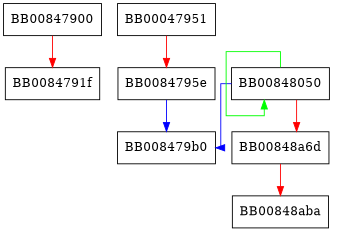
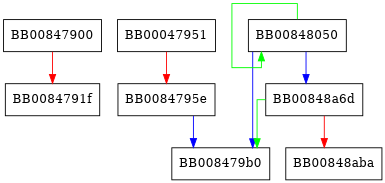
  digraph {
    splines=ortho
    node [shape=box]
    edge [color=red]
    BB00847900
    BB0084791f
    n3 [label=BB00047951]
    BB0084795e
    BB008479b0
    BB00848050
    BB00848a6d
    BB00848aba
    BB00847900 -> BB0084791f
    n3 -> BB0084795e
    BB0084795e -> BB008479b0 [color=blue]
    BB00848050 -> BB008479b0 [color=blue]
    BB00848050 -> BB00848050 [color=green]
-   BB00848050 -> BB00848a6d
+   BB00848050 -> BB00848a6d [color=blue]
+   BB00848a6d -> BB008479b0 [color=green]
    BB00848a6d -> BB00848aba
  }
